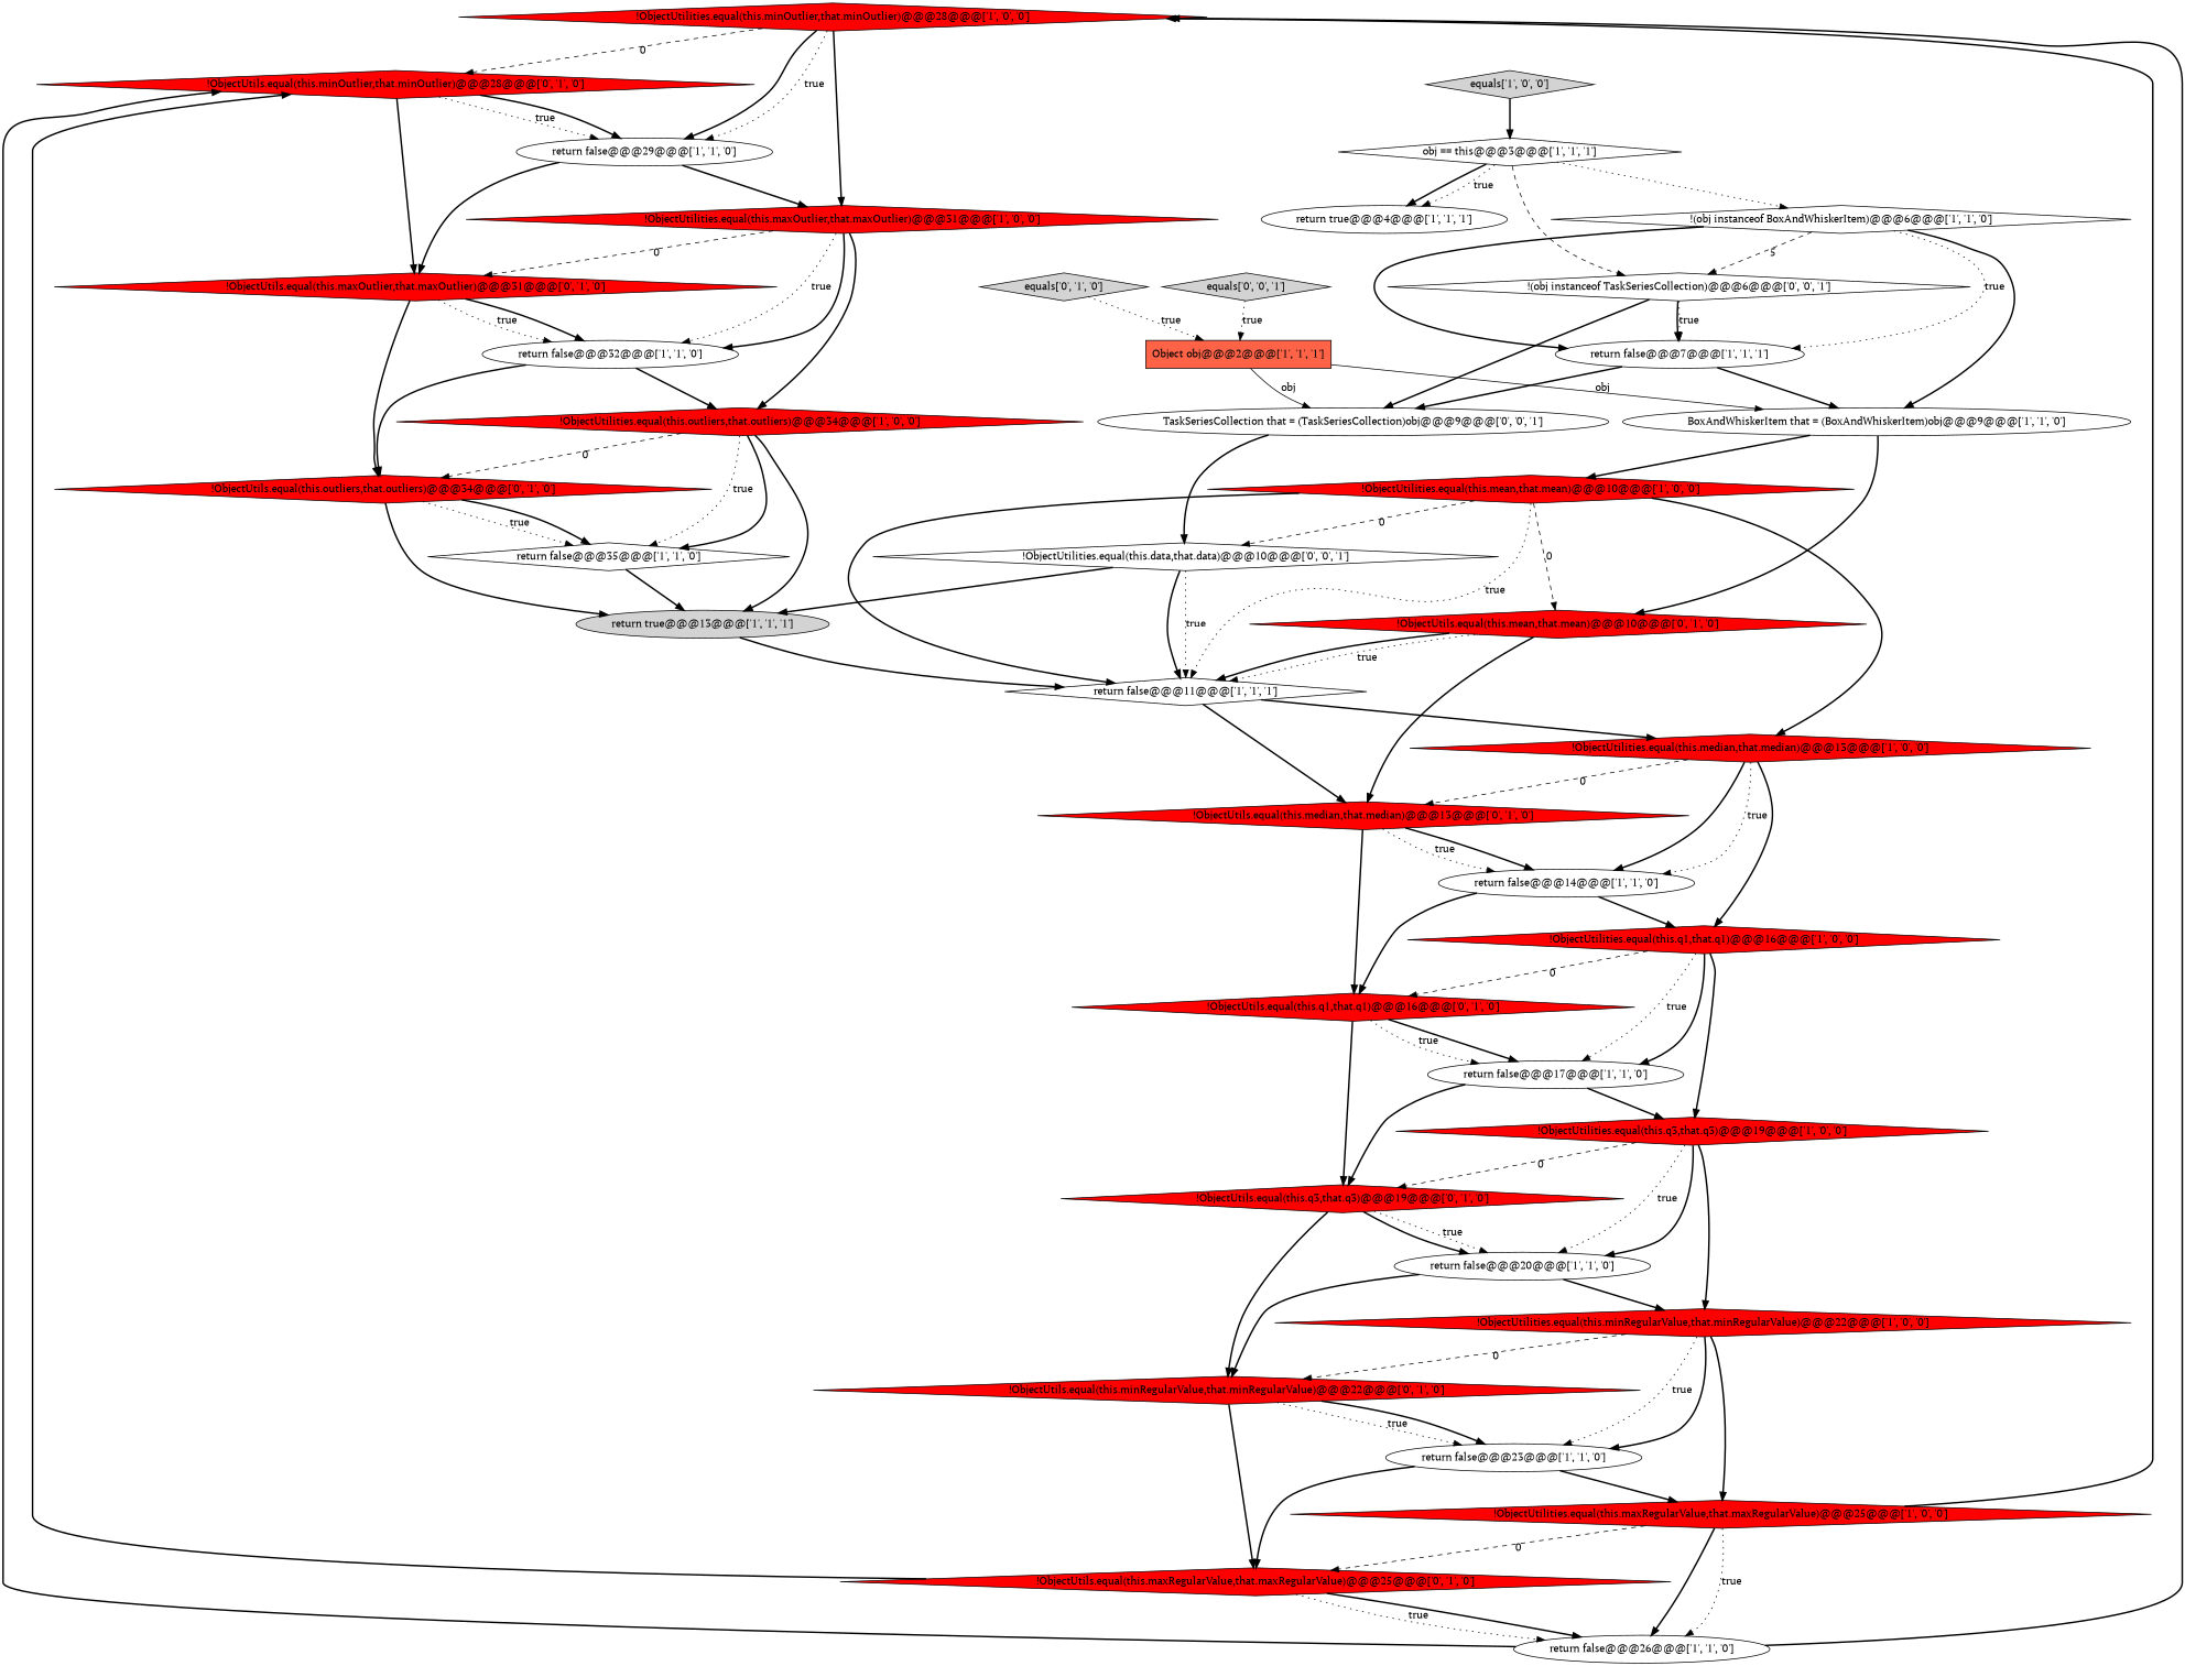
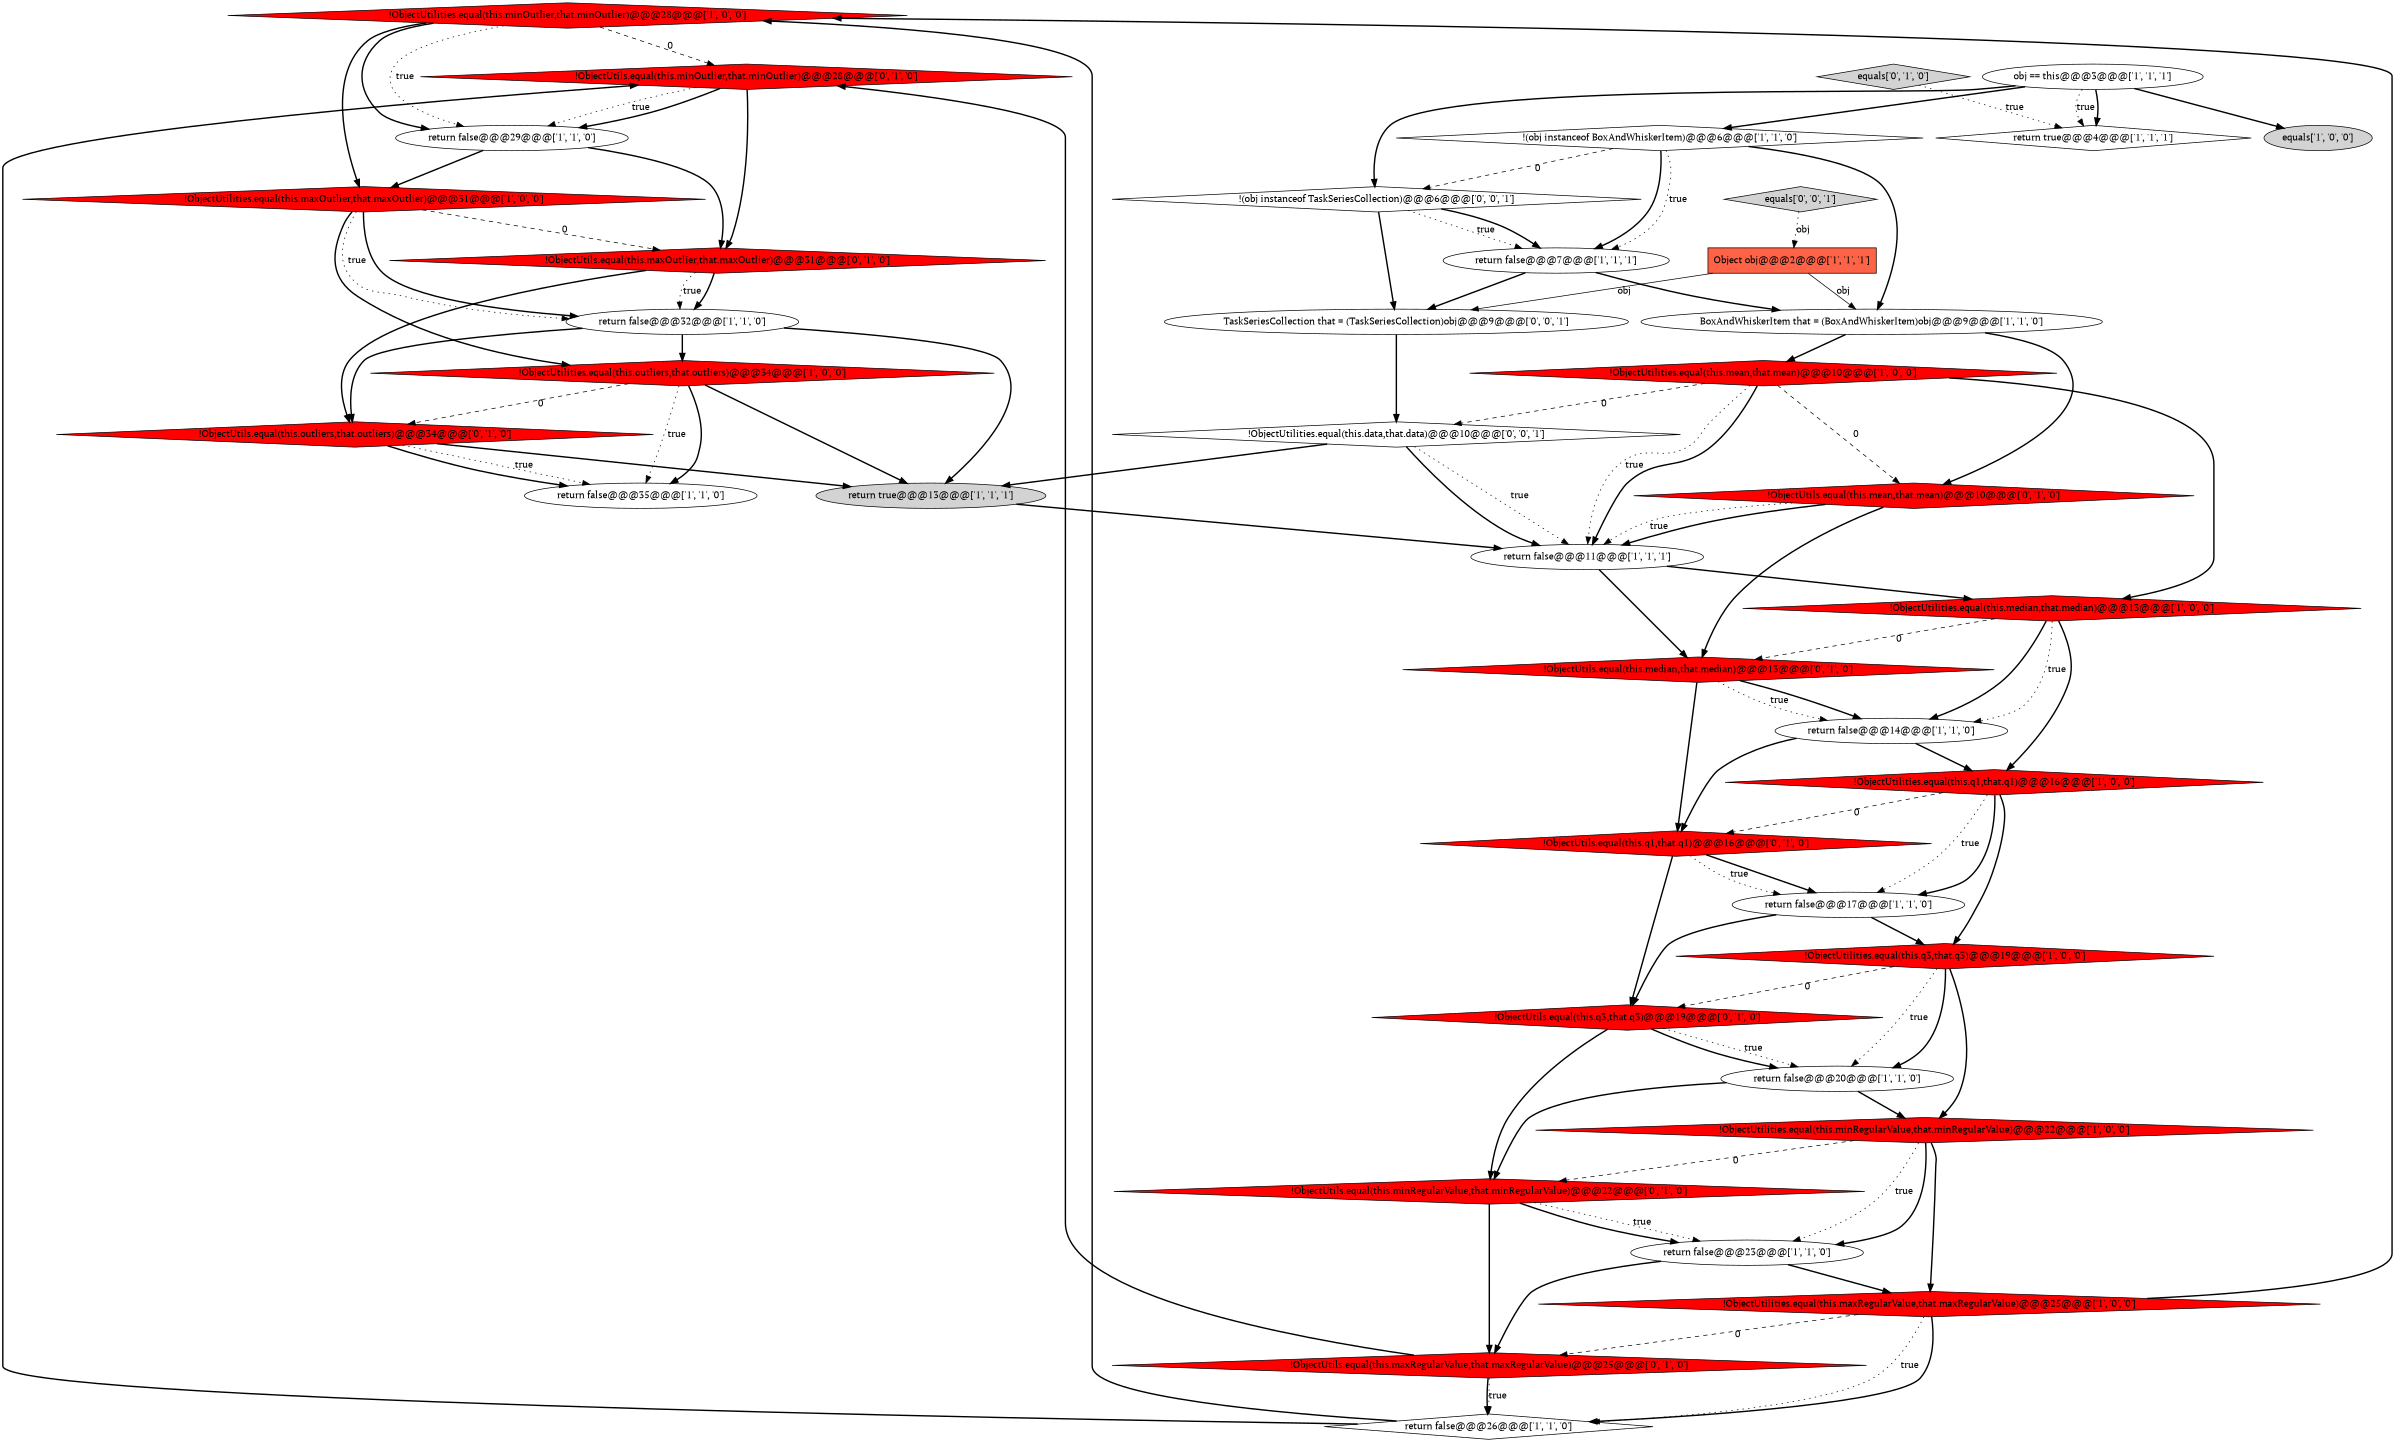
  digraph {
    fontname="PT Serif"
    node [fillcolor=red fontname="PT Serif" shape=diamond style=filled]
    edge [fontname="PT Serif" style=bold]
    n1 [label="!ObjectUtilities.equal(this.minOutlier,that.minOutlier)@@@28@@@['1', '0', '0']"]
    n2 [label="!ObjectUtils.equal(this.minOutlier,that.minOutlier)@@@28@@@['0', '1', '0']"]
    n3 [label="!ObjectUtilities.equal(this.maxOutlier,that.maxOutlier)@@@31@@@['1', '0', '0']"]
    n4 [fillcolor=white label="return false@@@29@@@['1', '1', '0']" shape=ellipse]
    n5 [label="!ObjectUtils.equal(this.maxOutlier,that.maxOutlier)@@@31@@@['0', '1', '0']"]
    n6 [fillcolor=white label="return false@@@32@@@['1', '1', '0']" shape=ellipse]
    n7 [label="!ObjectUtilities.equal(this.outliers,that.outliers)@@@34@@@['1', '0', '0']"]
    n8 [label="!ObjectUtils.equal(this.outliers,that.outliers)@@@34@@@['0', '1', '0']"]
    n9 [label="!ObjectUtilities.equal(this.minRegularValue,that.minRegularValue)@@@22@@@['1', '0', '0']"]
    n10 [label="!ObjectUtilities.equal(this.maxRegularValue,that.maxRegularValue)@@@25@@@['1', '0', '0']"]
    n11 [label="!ObjectUtils.equal(this.minRegularValue,that.minRegularValue)@@@22@@@['0', '1', '0']"]
    n12 [fillcolor=white label="return false@@@23@@@['1', '1', '0']" shape=ellipse]
-   n13 [fillcolor=white label="return false@@@26@@@['1', '1', '0']" shape=ellipse]
+   n13 [fillcolor=white label="return false@@@26@@@['1', '1', '0']"]
    n14 [label="!ObjectUtils.equal(this.maxRegularValue,that.maxRegularValue)@@@25@@@['0', '1', '0']"]
    n15 [label="!ObjectUtilities.equal(this.median,that.median)@@@13@@@['1', '0', '0']"]
    n16 [fillcolor=white label="return false@@@14@@@['1', '1', '0']" shape=ellipse]
    n17 [label="!ObjectUtils.equal(this.median,that.median)@@@13@@@['0', '1', '0']"]
    n18 [label="!ObjectUtilities.equal(this.q1,that.q1)@@@16@@@['1', '0', '0']"]
    n19 [label="!ObjectUtils.equal(this.q1,that.q1)@@@16@@@['0', '1', '0']"]
    n20 [fillcolor=white label="return false@@@17@@@['1', '1', '0']" shape=ellipse]
    n21 [label="!ObjectUtilities.equal(this.q3,that.q3)@@@19@@@['1', '0', '0']"]
    n22 [fillcolor=white label="BoxAndWhiskerItem that = (BoxAndWhiskerItem)obj@@@9@@@['1', '1', '0']" shape=ellipse]
    n23 [label="!ObjectUtilities.equal(this.mean,that.mean)@@@10@@@['1', '0', '0']"]
    n24 [label="!ObjectUtils.equal(this.mean,that.mean)@@@10@@@['0', '1', '0']"]
    n25 [fillcolor=white label="!ObjectUtilities.equal(this.data,that.data)@@@10@@@['0', '0', '1']"]
-   n26 [fillcolor=white label="return false@@@11@@@['1', '1', '1']"]
+   n26 [fillcolor=white label="return false@@@11@@@['1', '1', '1']" shape=ellipse]
    n27 [fillcolor=lightgray label="return true@@@13@@@['1', '1', '1']" shape=ellipse]
    n28 [fillcolor=white label="TaskSeriesCollection that = (TaskSeriesCollection)obj@@@9@@@['0', '0', '1']" shape=ellipse]
    n29 [label="!ObjectUtils.equal(this.q3,that.q3)@@@19@@@['0', '1', '0']"]
-   n30 [fillcolor=white label="return true@@@4@@@['1', '1', '1']" shape=ellipse]
+   n30 [fillcolor=white label="return true@@@4@@@['1', '1', '1']"]
    n31 [fillcolor=white label="!(obj instanceof BoxAndWhiskerItem)@@@6@@@['1', '1', '0']"]
    n32 [fillcolor=white label="!(obj instanceof TaskSeriesCollection)@@@6@@@['0', '0', '1']"]
    n33 [fillcolor=white label="return false@@@7@@@['1', '1', '1']" shape=ellipse]
-   n34 [fillcolor=white label="obj == this@@@3@@@['1', '1', '1']"]
-   n35 [fillcolor=white label="return false@@@35@@@['1', '1', '0']"]
+   n34 [fillcolor=white label="obj == this@@@3@@@['1', '1', '1']" shape=ellipse]
+   n35 [fillcolor=white label="return false@@@35@@@['1', '1', '0']" shape=ellipse]
    n36 [fillcolor=white label="return false@@@20@@@['1', '1', '0']" shape=ellipse]
-   n37 [fillcolor=lightgray label="equals['1', '0', '0']"]
+   n37 [fillcolor=lightgray label="equals['1', '0', '0']" shape=ellipse]
    n38 [fillcolor=tomato label="Object obj@@@2@@@['1', '1', '1']" shape=box]
    n39 [fillcolor=lightgray label="equals['0', '1', '0']"]
    n40 [fillcolor=lightgray label="equals['0', '0', '1']"]
    n1 -> n2 [label=0 style=dashed]
    n1 -> n3
    n1 -> n4
    n1 -> n4 [label=true style=dotted]
    n2 -> n4 [label=true style=dotted]
    n2 -> n4
    n2 -> n5
    n3 -> n5 [label=0 style=dashed]
    n3 -> n6
    n3 -> n6 [label=true style=dotted]
    n3 -> n7
    n4 -> n3
    n4 -> n5
    n5 -> n6
    n5 -> n6 [label=true style=dotted]
    n5 -> n8
    n6 -> n7
    n6 -> n8
    n7 -> n8 [label=0 style=dashed]
    n7 -> n27
    n7 -> n35
    n7 -> n35 [label=true style=dotted]
    n8 -> n27
    n8 -> n35 [label=true style=dotted]
    n8 -> n35
    n9 -> n10
    n9 -> n11 [label=0 style=dashed]
    n9 -> n12
    n9 -> n12 [label=true style=dotted]
    n10 -> n1
    n10 -> n13 [label=true style=dotted]
    n10 -> n13
    n10 -> n14 [label=0 style=dashed]
    n11 -> n12 [label=true style=dotted]
    n11 -> n12
    n11 -> n14
    n12 -> n10
    n12 -> n14
    n13 -> n1
    n13 -> n2
    n14 -> n2
    n14 -> n13 [label=true style=dotted]
    n14 -> n13
    n15 -> n16 [label=true style=dotted]
    n15 -> n16
    n15 -> n17 [label=0 style=dashed]
    n15 -> n18
    n16 -> n18
    n16 -> n19
    n17 -> n16
    n17 -> n16 [label=true style=dotted]
    n17 -> n19
    n18 -> n19 [label=0 style=dashed]
    n18 -> n20
    n18 -> n20 [label=true style=dotted]
    n18 -> n21
    n19 -> n20
    n19 -> n20 [label=true style=dotted]
    n19 -> n29
    n20 -> n21
    n20 -> n29
    n21 -> n9
    n21 -> n29 [label=0 style=dashed]
    n21 -> n36
    n21 -> n36 [label=true style=dotted]
    n22 -> n23
    n22 -> n24
    n23 -> n15
    n23 -> n24 [label=0 style=dashed]
    n23 -> n25 [label=0 style=dashed]
    n23 -> n26
    n23 -> n26 [label=true style=dotted]
    n24 -> n17
    n24 -> n26
    n24 -> n26 [label=true style=dotted]
    n25 -> n26
    n25 -> n26 [label=true style=dotted]
    n25 -> n27
    n26 -> n15
    n26 -> n17
    n27 -> n26
    n28 -> n25
    n29 -> n11
    n29 -> n36 [label=true style=dotted]
    n29 -> n36
    n31 -> n22
-   n31 -> n32 [label=5 style=dashed]
+   n31 -> n32 [label=0 style=dashed]
    n31 -> n33
    n31 -> n33 [label=true style=dotted]
    n32 -> n28
    n32 -> n33 [label=true style=dotted]
    n32 -> n33
    n33 -> n22
    n33 -> n28
    n34 -> n30
    n34 -> n30 [label=true style=dotted]
-   n34 -> n31 [style=dotted]
-   n34 -> n32 [style=dashed]
-   n35 -> n27
+   n34 -> n31
+   n34 -> n32
+   n6 -> n27
    n36 -> n9
    n36 -> n11
-   n37 -> n34
+   n34 -> n37
    n38 -> n22 [label=obj style=solid]
    n38 -> n28 [label=obj style=solid]
-   n39 -> n38 [label=true style=dotted]
-   n40 -> n38 [label=true style=dotted]
+   n39 -> n30 [label=true style=dotted]
+   n40 -> n38 [label=obj style=dotted]
  }
